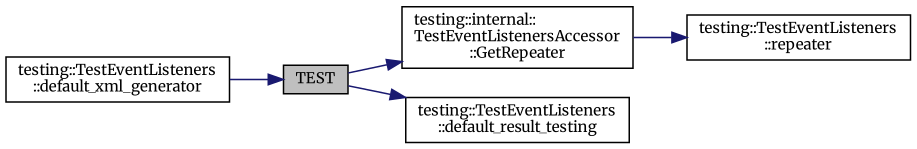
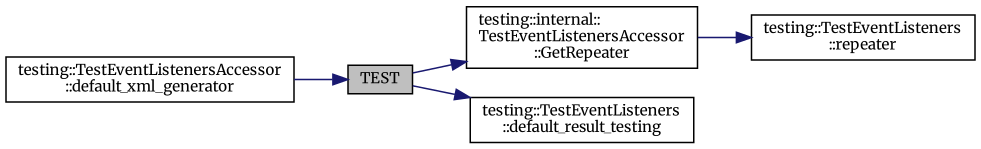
  digraph {
    fontname=Merriweather
    rankdir=LR
    node [color=black fillcolor=white fontname=Merriweather fontsize=10 shape=record style=filled]
    edge [color=midnightblue fontname=Merriweather fontsize=10 labelfontname=Helvetica labelfontsize=10 style=solid]
    n1 [fillcolor=grey75 fontcolor=black height=0.2 label=TEST width=0.4]
    n2 [height=0.2 label="testing::internal::\lTestEventListenersAccessor\l::GetRepeater" width=0.4]
    n3 [height=0.2 label="testing::TestEventListeners\l::default_result_testing" width=0.4]
    n4 [height=0.2 label="testing::TestEventListeners\l::repeater" width=0.4]
-   n5 [height=0.2 label="testing::TestEventListeners\l::default_xml_generator" width=0.4]
+   n5 [height=0.2 label="testing::TestEventListenersAccessor\l::default_xml_generator" width=0.4]
    n1 -> n2
    n1 -> n3
    n2 -> n4
    n5 -> n1
  }
